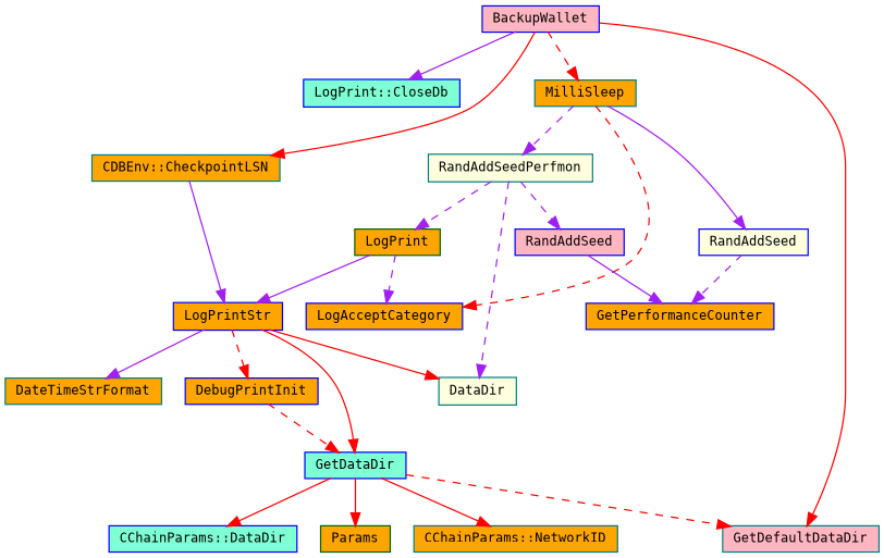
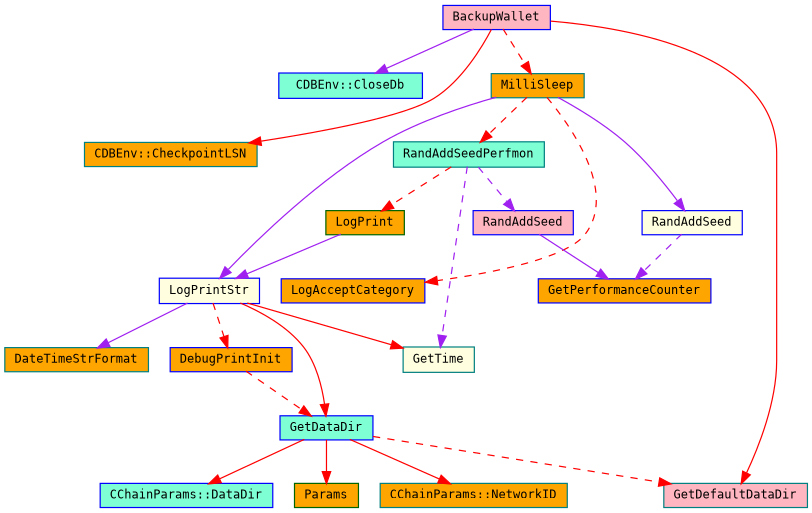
  digraph {
    fontname="DejaVu Sans Mono"
    rankdir=TB
    node [color=blue fillcolor=orange fontname="DejaVu Sans Mono" fontsize=10 shape=record style=filled]
    edge [color=red fontname="DejaVu Sans Mono" fontsize=10 labelfontname=Helvetica labelfontsize=10 style=solid]
    n1 [fillcolor=lightpink fontcolor=black height=0.2 label=BackupWallet width=0.4]
-   n2 [fillcolor=aquamarine height=0.2 label="LogPrint::CloseDb" width=0.4]
+   n2 [fillcolor=aquamarine height=0.2 label="CDBEnv::CloseDb" width=0.4]
    n3 [color=teal height=0.2 label="CDBEnv::CheckpointLSN" width=0.4]
    n4 [color=teal height=0.2 label=MilliSleep width=0.4]
    n5 [color=teal fillcolor=lightpink height=0.2 label=GetDefaultDataDir width=0.4]
    n6 [fillcolor=aquamarine height=0.2 label=GetDataDir width=0.4]
    n7 [color=darkgreen height=0.2 label=Params width=0.4]
    n8 [color=teal height=0.2 label="CChainParams::NetworkID" width=0.4]
    n9 [fillcolor=aquamarine height=0.2 label="CChainParams::DataDir" width=0.4]
    n10 [fillcolor=lightyellow height=0.2 label=RandAddSeed width=0.4]
-   n11 [color=teal fillcolor=lightyellow height=0.2 label=RandAddSeedPerfmon width=0.4]
+   n11 [color=teal fillcolor=aquamarine height=0.2 label=RandAddSeedPerfmon width=0.4]
    n12 [height=0.2 label=LogAcceptCategory width=0.4]
-   n13 [height=0.2 label=LogPrintStr width=0.4]
+   n13 [fillcolor=lightyellow height=0.2 label=LogPrintStr width=0.4]
    n14 [height=0.2 label=GetPerformanceCounter width=0.4]
    n15 [fillcolor=lightpink height=0.2 label=RandAddSeed width=0.4]
-   n16 [color=teal fillcolor=lightyellow height=0.2 label=DataDir width=0.4]
+   n16 [color=teal fillcolor=lightyellow height=0.2 label=GetTime width=0.4]
    n17 [color=darkgreen height=0.2 label=LogPrint width=0.4]
    n18 [height=0.2 label=DebugPrintInit width=0.4]
    n19 [color=teal height=0.2 label=DateTimeStrFormat width=0.4]
    n1 -> n2 [color=purple]
    n1 -> n3
    n1 -> n4 [style=dashed]
    n1 -> n5
    n4 -> n10 [color=purple]
-   n4 -> n11 [color=purple style=dashed]
+   n4 -> n11 [style=dashed]
    n4 -> n12 [style=dashed]
-   n3 -> n13 [color=purple]
+   n4 -> n13 [color=purple]
    n6 -> n5 [style=dashed]
    n6 -> n7
    n6 -> n8
    n6 -> n9
    n10 -> n14 [color=purple style=dashed]
    n11 -> n15 [color=purple style=dashed]
    n11 -> n16 [color=purple style=dashed]
-   n11 -> n17 [color=purple style=dashed]
+   n11 -> n17 [style=dashed]
    n13 -> n6
    n13 -> n16
    n13 -> n18 [style=dashed]
    n13 -> n19 [color=purple]
    n15 -> n14 [color=purple]
-   n17 -> n12 [color=purple style=dashed]
    n17 -> n13 [color=purple]
    n18 -> n6 [style=dashed]
  }
